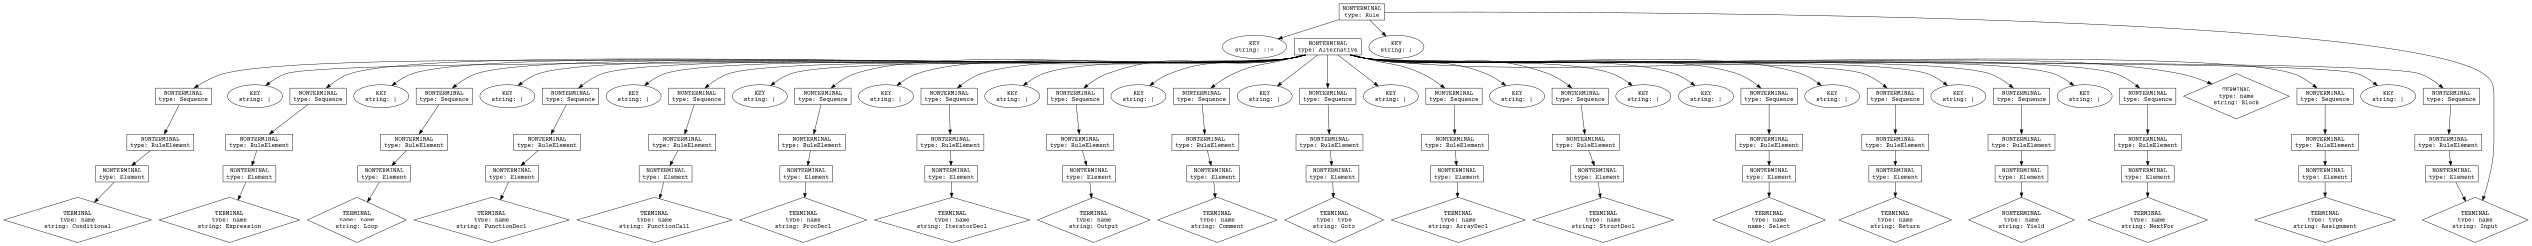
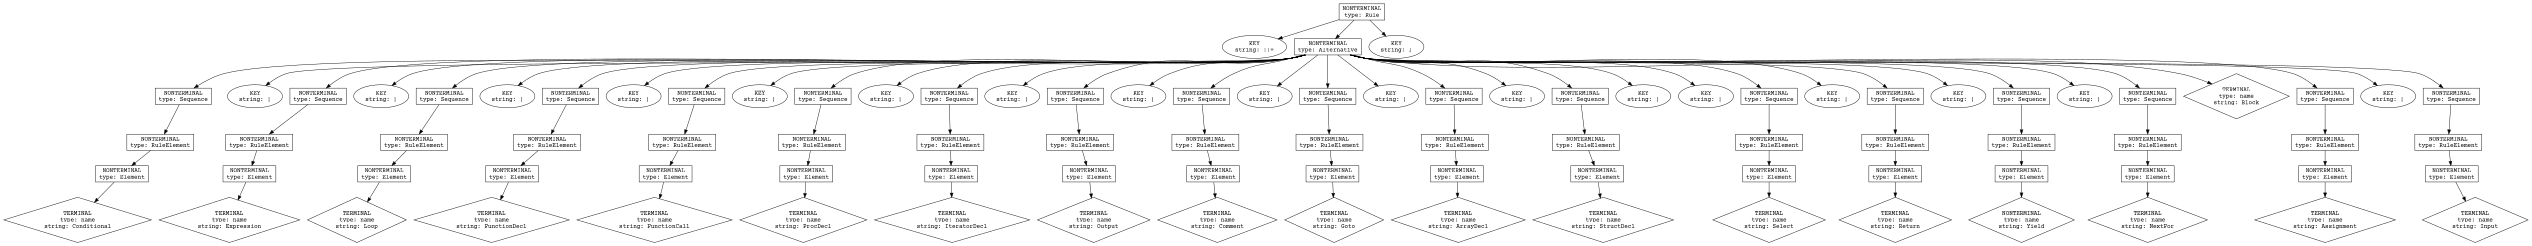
  digraph {
    fontname="Courier Prime"
    node [fontname="Courier Prime" shape=box]
    edge [fontname="Courier Prime"]
    n1 [label="NONTERMINAL\ntype: Rule"]
    n2 [label="KEY\nstring: ::=" shape=oval]
    n3 [label="NONTERMINAL\ntype: Alternative"]
    n4 [label="KEY\nstring: ;" shape=oval]
    n5 [label="TERMINAL\ntype: name\nstring: Block" shape=diamond]
    n6 [label="NONTERMINAL\ntype: Sequence"]
    n7 [label="KEY\nstring: |" shape=oval]
    n8 [label="NONTERMINAL\ntype: Sequence"]
    n9 [label="KEY\nstring: |" shape=oval]
    n10 [label="NONTERMINAL\ntype: Sequence"]
    n11 [label="KEY\nstring: |" shape=oval]
    n12 [label="NONTERMINAL\ntype: Sequence"]
    n13 [label="KEY\nstring: |" shape=oval]
    n14 [label="NONTERMINAL\ntype: Sequence"]
    n15 [label="KEY\nstring: |" shape=oval]
    n16 [label="NONTERMINAL\ntype: Sequence"]
    n17 [label="KEY\nstring: |" shape=oval]
    n18 [label="NONTERMINAL\ntype: Sequence"]
    n19 [label="KEY\nstring: |" shape=oval]
    n20 [label="NONTERMINAL\ntype: Sequence"]
    n21 [label="KEY\nstring: |" shape=oval]
    n22 [label="NONTERMINAL\ntype: Sequence"]
    n23 [label="KEY\nstring: |" shape=oval]
    n24 [label="NONTERMINAL\ntype: Sequence"]
    n25 [label="KEY\nstring: |" shape=oval]
    n26 [label="NONTERMINAL\ntype: Sequence"]
    n27 [label="KEY\nstring: |" shape=oval]
    n28 [label="NONTERMINAL\ntype: Sequence"]
    n29 [label="KEY\nstring: |" shape=oval]
    n30 [label="NONTERMINAL\ntype: Sequence"]
    n31 [label="KEY\nstring: |" shape=oval]
    n32 [label="NONTERMINAL\ntype: Sequence"]
    n33 [label="KEY\nstring: |" shape=oval]
    n34 [label="NONTERMINAL\ntype: Sequence"]
    n35 [label="KEY\nstring: |" shape=oval]
    n36 [label="NONTERMINAL\ntype: Sequence"]
    n37 [label="KEY\nstring: |" shape=oval]
    n38 [label="NONTERMINAL\ntype: Sequence"]
    n39 [label="KEY\nstring: |" shape=oval]
    n40 [label="NONTERMINAL\ntype: Sequence"]
    n41 [label="NONTERMINAL\ntype: RuleElement"]
    n42 [label="NONTERMINAL\ntype: RuleElement"]
    n43 [label="NONTERMINAL\ntype: RuleElement"]
    n44 [label="NONTERMINAL\ntype: RuleElement"]
    n45 [label="NONTERMINAL\ntype: RuleElement"]
    n46 [label="NONTERMINAL\ntype: RuleElement"]
    n47 [label="NONTERMINAL\ntype: RuleElement"]
    n48 [label="NONTERMINAL\ntype: RuleElement"]
    n49 [label="NONTERMINAL\ntype: RuleElement"]
    n50 [label="NONTERMINAL\ntype: RuleElement"]
    n51 [label="NONTERMINAL\ntype: RuleElement"]
    n52 [label="NONTERMINAL\ntype: RuleElement"]
    n53 [label="NONTERMINAL\ntype: RuleElement"]
    n54 [label="NONTERMINAL\ntype: RuleElement"]
    n55 [label="NONTERMINAL\ntype: RuleElement"]
    n56 [label="NONTERMINAL\ntype: RuleElement"]
    n57 [label="NONTERMINAL\ntype: RuleElement"]
    n58 [label="NONTERMINAL\ntype: RuleElement"]
    n59 [label="NONTERMINAL\ntype: Element"]
    n60 [label="NONTERMINAL\ntype: Element"]
    n61 [label="NONTERMINAL\ntype: Element"]
    n62 [label="NONTERMINAL\ntype: Element"]
    n63 [label="NONTERMINAL\ntype: Element"]
    n64 [label="NONTERMINAL\ntype: Element"]
    n65 [label="NONTERMINAL\ntype: Element"]
    n66 [label="NONTERMINAL\ntype: Element"]
    n67 [label="NONTERMINAL\ntype: Element"]
    n68 [label="NONTERMINAL\ntype: Element"]
    n69 [label="NONTERMINAL\ntype: Element"]
    n70 [label="NONTERMINAL\ntype: Element"]
    n71 [label="NONTERMINAL\ntype: Element"]
    n72 [label="NONTERMINAL\ntype: Element"]
    n73 [label="NONTERMINAL\ntype: Element"]
    n74 [label="NONTERMINAL\ntype: Element"]
    n75 [label="NONTERMINAL\ntype: Element"]
    n76 [label="NONTERMINAL\ntype: Element"]
-   n77 [label="TERMINAL\ntype: type\nstring: Assignment" shape=diamond]
+   n77 [label="TERMINAL\ntype: name\nstring: Assignment" shape=diamond]
    n78 [label="TERMINAL\ntype: name\nstring: Conditional" shape=diamond]
    n79 [label="TERMINAL\ntype: name\nstring: Expression" shape=diamond]
-   n80 [label="TERMINAL\nname: name\nstring: Loop" shape=diamond]
+   n80 [label="TERMINAL\ntype: name\nstring: Loop" shape=diamond]
    n81 [label="TERMINAL\ntype: name\nstring: FunctionDecl" shape=diamond]
    n82 [label="TERMINAL\ntype: name\nstring: FunctionCall" shape=diamond]
    n83 [label="TERMINAL\ntype: name\nstring: ProcDecl" shape=diamond]
    n84 [label="TERMINAL\ntype: name\nstring: IteratorDecl" shape=diamond]
    n85 [label="TERMINAL\ntype: name\nstring: Input" shape=diamond]
    n86 [label="TERMINAL\ntype: name\nstring: Output" shape=diamond]
    n87 [label="TERMINAL\ntype: name\nstring: Comment" shape=diamond]
-   n88 [label="TERMINAL\ntype: type\nstring: Goto" shape=diamond]
+   n88 [label="TERMINAL\ntype: name\nstring: Goto" shape=diamond]
    n89 [label="TERMINAL\ntype: name\nstring: ArrayDecl" shape=diamond]
    n90 [label="TERMINAL\ntype: name\nstring: StructDecl" shape=diamond]
-   n91 [label="TERMINAL\ntype: name\nname: Select" shape=diamond]
+   n91 [label="TERMINAL\ntype: name\nstring: Select" shape=diamond]
    n92 [label="TERMINAL\ntype: name\nstring: Return" shape=diamond]
    n93 [label="NONTERMINAL\ntype: name\nstring: Yield" shape=diamond]
    n94 [label="TERMINAL\ntype: name\nstring: NextFor" shape=diamond]
    n1 -> n2
-   n1 -> n85
+   n1 -> n3
    n1 -> n4
    n3 -> n5
    n3 -> n6
    n3 -> n7
    n3 -> n8
    n3 -> n9
    n3 -> n10
    n3 -> n11
    n3 -> n12
    n3 -> n13
    n3 -> n14
    n3 -> n15
    n3 -> n16
    n3 -> n17
    n3 -> n18
    n3 -> n19
    n3 -> n20
    n3 -> n21
    n3 -> n22
    n3 -> n23
    n3 -> n24
    n3 -> n25
    n3 -> n26
    n3 -> n27
    n3 -> n28
    n3 -> n29
    n3 -> n30
    n3 -> n31
    n3 -> n32
    n3 -> n33
    n3 -> n34
    n3 -> n35
    n3 -> n36
    n3 -> n37
    n3 -> n38
    n3 -> n39
    n3 -> n40
    n6 -> n41
    n8 -> n42
    n10 -> n43
    n12 -> n44
    n14 -> n45
    n16 -> n46
    n18 -> n47
    n20 -> n48
    n22 -> n49
    n24 -> n50
    n26 -> n51
    n28 -> n52
    n30 -> n53
    n32 -> n54
    n34 -> n55
    n36 -> n56
    n38 -> n57
    n40 -> n58
    n41 -> n59
    n42 -> n60
    n43 -> n61
    n44 -> n62
    n45 -> n63
    n46 -> n64
    n47 -> n65
    n48 -> n66
    n49 -> n67
    n50 -> n68
    n51 -> n69
    n52 -> n70
    n53 -> n71
    n54 -> n72
    n55 -> n73
    n56 -> n74
    n57 -> n75
    n58 -> n76
    n59 -> n77
    n60 -> n78
    n61 -> n79
    n62 -> n80
    n63 -> n81
    n64 -> n82
    n65 -> n83
    n66 -> n84
    n67 -> n85
    n68 -> n86
    n69 -> n87
    n70 -> n88
    n71 -> n89
    n72 -> n90
    n73 -> n91
    n74 -> n92
    n75 -> n93
    n76 -> n94
  }
